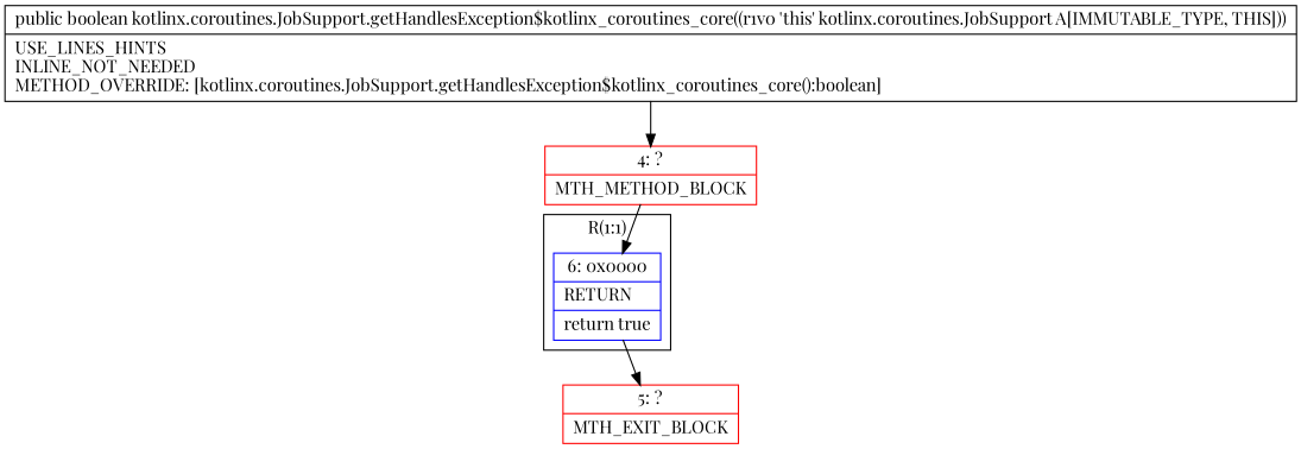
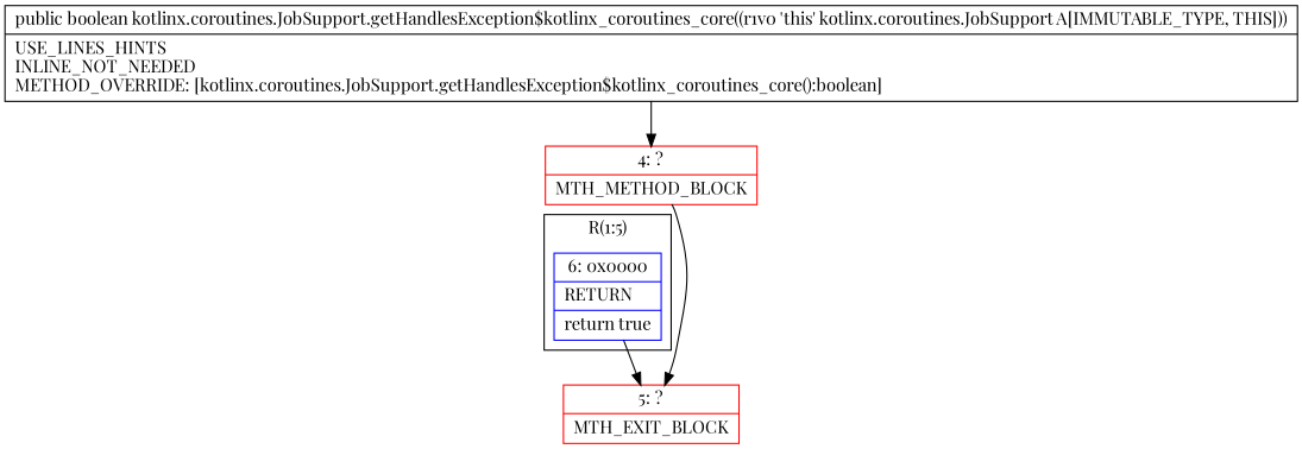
  digraph {
    fontname="Playfair Display"
    node [color=red fontname="Playfair Display" shape=record]
    edge [fontname="Playfair Display"]
    n1 [color=blue label="{6\:\ 0x0000|RETURN\l|return true\l}"]
    n2 [label="{5\:\ ?|MTH_EXIT_BLOCK\l}"]
    n3 [label="{4\:\ ?|MTH_METHOD_BLOCK\l}"]
    n4 [label="{public boolean kotlinx.coroutines.JobSupport.getHandlesException$kotlinx_coroutines_core((r1v0 'this' kotlinx.coroutines.JobSupport A[IMMUTABLE_TYPE, THIS]))  | USE_LINES_HINTS\lINLINE_NOT_NEEDED\lMETHOD_OVERRIDE: [kotlinx.coroutines.JobSupport.getHandlesException$kotlinx_coroutines_core():boolean]\l}" color=""]
    subgraph cluster_1 {
-     label="R(1:1)"
+     label="R(1:5)"
      n1
    }
    n1 -> n2
-   n3 -> n1
+   n3 -> n2
    n4 -> n3
  }
